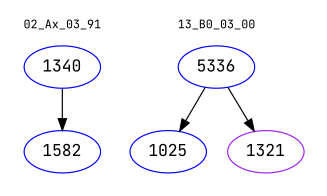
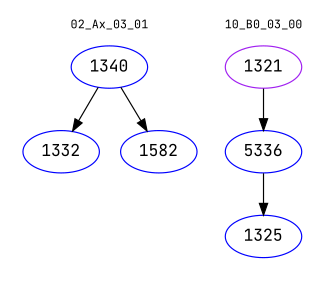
  digraph {
    fontname="JetBrains Mono"
    node [color=blue fontname="JetBrains Mono"]
    edge [color=black fontname="JetBrains Mono"]
    n1 [label=1340]
+   n2 [label=1332]
    n3 [label=1582]
    n4 [label=5336]
-   n5 [label=1025]
+   n5 [label=1325]
    n6 [color=purple label=1321]
    subgraph cluster_1 {
      color=white
      fontsize=10
-     label="02_Ax_03_91"
+     label="02_Ax_03_01"
      n1
+     n2
      n3
    }
    subgraph cluster_2 {
      color=white
      fontsize=10
-     label="13_B0_03_00"
+     label="10_B0_03_00"
      n4
      n5
      n6
    }
+   n1 -> n2
    n1 -> n3
    n4 -> n5
-   n4 -> n6
+   n6 -> n4
  }
